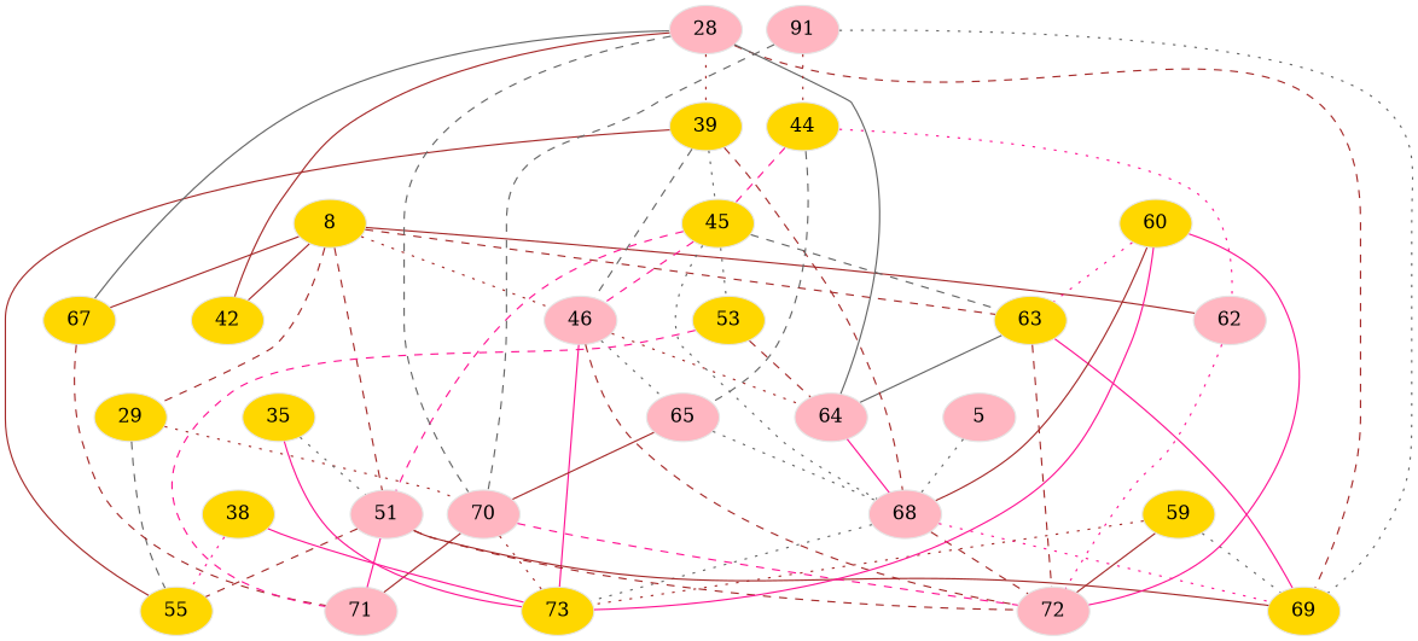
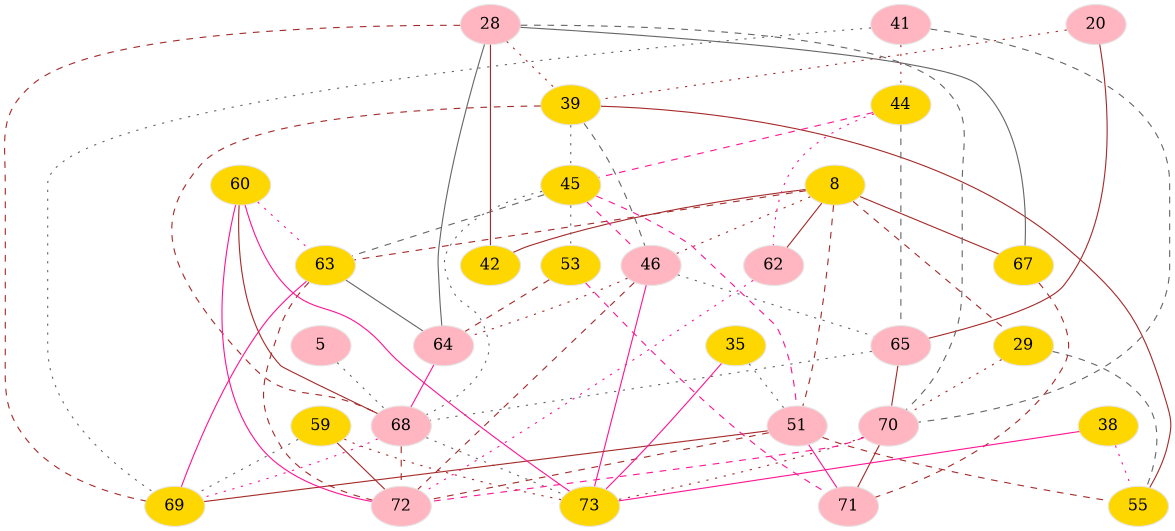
  graph {
    node [color=gray90 fillcolor=gold style=filled]
    edge [color=brown style=dotted]
    68 [fillcolor=lightpink super="+17+49+61+40"]
    69 [super="+26"]
    73 [super="+66"]
    72 [fillcolor=lightpink super="+56"]
    5 [fillcolor=lightpink]
    8
    29
    42
    46 [fillcolor=lightpink super="+22"]
    51 [fillcolor=lightpink super="+12+18+47+34"]
    62 [fillcolor=lightpink super="+57"]
    63 [super="+43+58"]
    67 [super="+27"]
    70 [fillcolor=lightpink super="+7+21"]
    55
    65 [fillcolor=lightpink]
    64 [fillcolor=lightpink super="+23+30"]
    71 [fillcolor=lightpink super="+48"]
    39 [super="+10+37+24"]
    45 [super="+16+33"]
+   20 [fillcolor=lightpink]
    28 [fillcolor=lightpink super="+14"]
    35
    38 [super="+9"]
    53
-   41 [fillcolor=lightpink super="+25+31" label=91]
+   41 [fillcolor=lightpink super="+25+31"]
    44 [super="+3"]
    59 [super="+32"]
    60
    68 -- 69 [color=deeppink]
    68 -- 73 [color=gray40]
    68 -- 72 [style=dashed]
    5 -- 68 [color=gray40 weight=4]
    8 -- 29 [style=dashed]
    8 -- 42 [style=solid]
    8 -- 46
    8 -- 51 [style=dashed]
    8 -- 62 [style=solid]
    8 -- 63 [style=dashed weight=2]
    8 -- 67 [style=solid weight=2]
    29 -- 70
    29 -- 55 [color=gray40 style=dashed]
    46 -- 73 [color=deeppink style=solid weight=3]
    46 -- 72 [style=dashed]
    46 -- 65 [color=gray40]
    46 -- 64
    51 -- 69 [style=solid weight=2]
    51 -- 72 [style=dashed]
    51 -- 55 [style=dashed]
    51 -- 71 [color=deeppink style=solid weight=2]
    62 -- 72 [color=deeppink]
    63 -- 69 [color=deeppink style=solid weight=3]
    63 -- 72 [style=dashed]
    63 -- 64 [color=gray40 style=solid]
    67 -- 71 [style=dashed weight=2]
    70 -- 73 [weight=3]
    70 -- 72 [color=deeppink style=dashed]
    70 -- 71 [style=solid]
    65 -- 68 [color=gray40 weight=2]
    65 -- 70 [style=solid]
    64 -- 68 [color=deeppink style=solid]
    39 -- 68 [style=dashed weight=4]
    39 -- 46 [color=gray40 style=dashed weight=2]
    39 -- 55 [style=solid weight=2]
    39 -- 45 [color=gray40]
    45 -- 68 [color=gray40]
    45 -- 46 [color=deeppink style=dashed]
    45 -- 51 [color=deeppink style=dashed]
    45 -- 63 [color=gray40 style=dashed]
    45 -- 53 [color=gray40 weight=2]
+   20 -- 65 [style=solid]
+   20 -- 39
    28 -- 69 [style=dashed weight=2]
    28 -- 42 [style=solid]
    28 -- 67 [color=gray40 style=solid]
    28 -- 70 [color=gray40 style=dashed]
    28 -- 64 [color=gray40 style=solid]
    28 -- 39
    35 -- 73 [color=deeppink style=solid]
    35 -- 51 [color=gray40]
    38 -- 73 [color=deeppink style=solid]
    38 -- 55 [color=deeppink weight=2]
    53 -- 64 [style=dashed weight=2]
    53 -- 71 [color=deeppink style=dashed]
    41 -- 69 [color=gray40]
    41 -- 70 [color=gray40 style=dashed weight=2]
    41 -- 44 [weight=2]
    44 -- 62 [color=deeppink]
    44 -- 65 [color=gray40 style=dashed weight=2]
    44 -- 45 [color=deeppink style=dashed]
    59 -- 69 [color=gray40 weight=2]
    59 -- 73 [weight=2]
    59 -- 72 [style=solid]
    60 -- 68 [style=solid]
    60 -- 73 [color=deeppink style=solid weight=2]
    60 -- 72 [color=deeppink style=solid weight=2]
    60 -- 63 [color=deeppink]
  }
